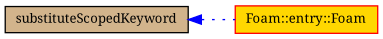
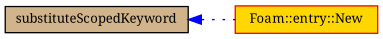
  digraph {
    rankdir=LR
    fontname="Noto Serif"
    node [fontname="Noto Serif" fontsize=10 shape=record style=filled]
    n1 [color=black fillcolor=tan fontcolor=black height=0.2 label=substituteScopedKeyword width=0.4]
-   n2 [color=red height=0.2 label="Foam::entry::Foam" width=0.4 fillcolor=gold]
+   n2 [color=red height=0.2 label="Foam::entry::New" width=0.4 fillcolor=gold]
    n1 -> n2 [color=blue dir=back fontname="Noto Serif" fontsize=10 labelfontname=FreeSans labelfontsize=10 style=dotted]
  }
